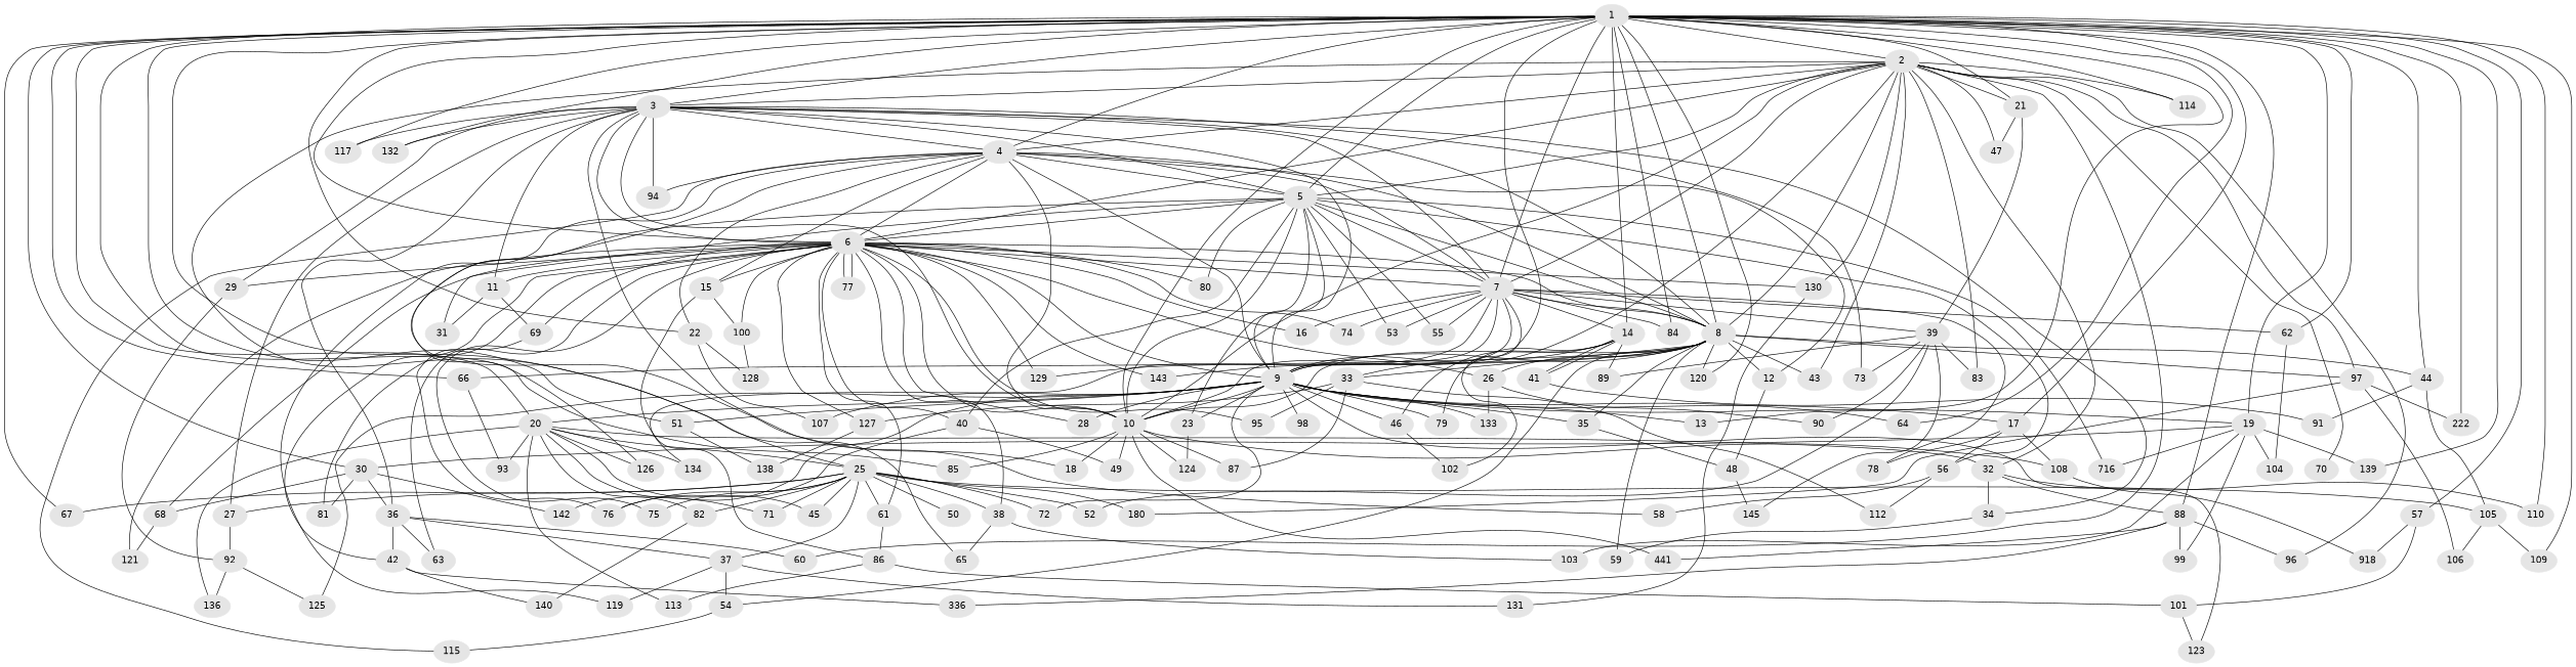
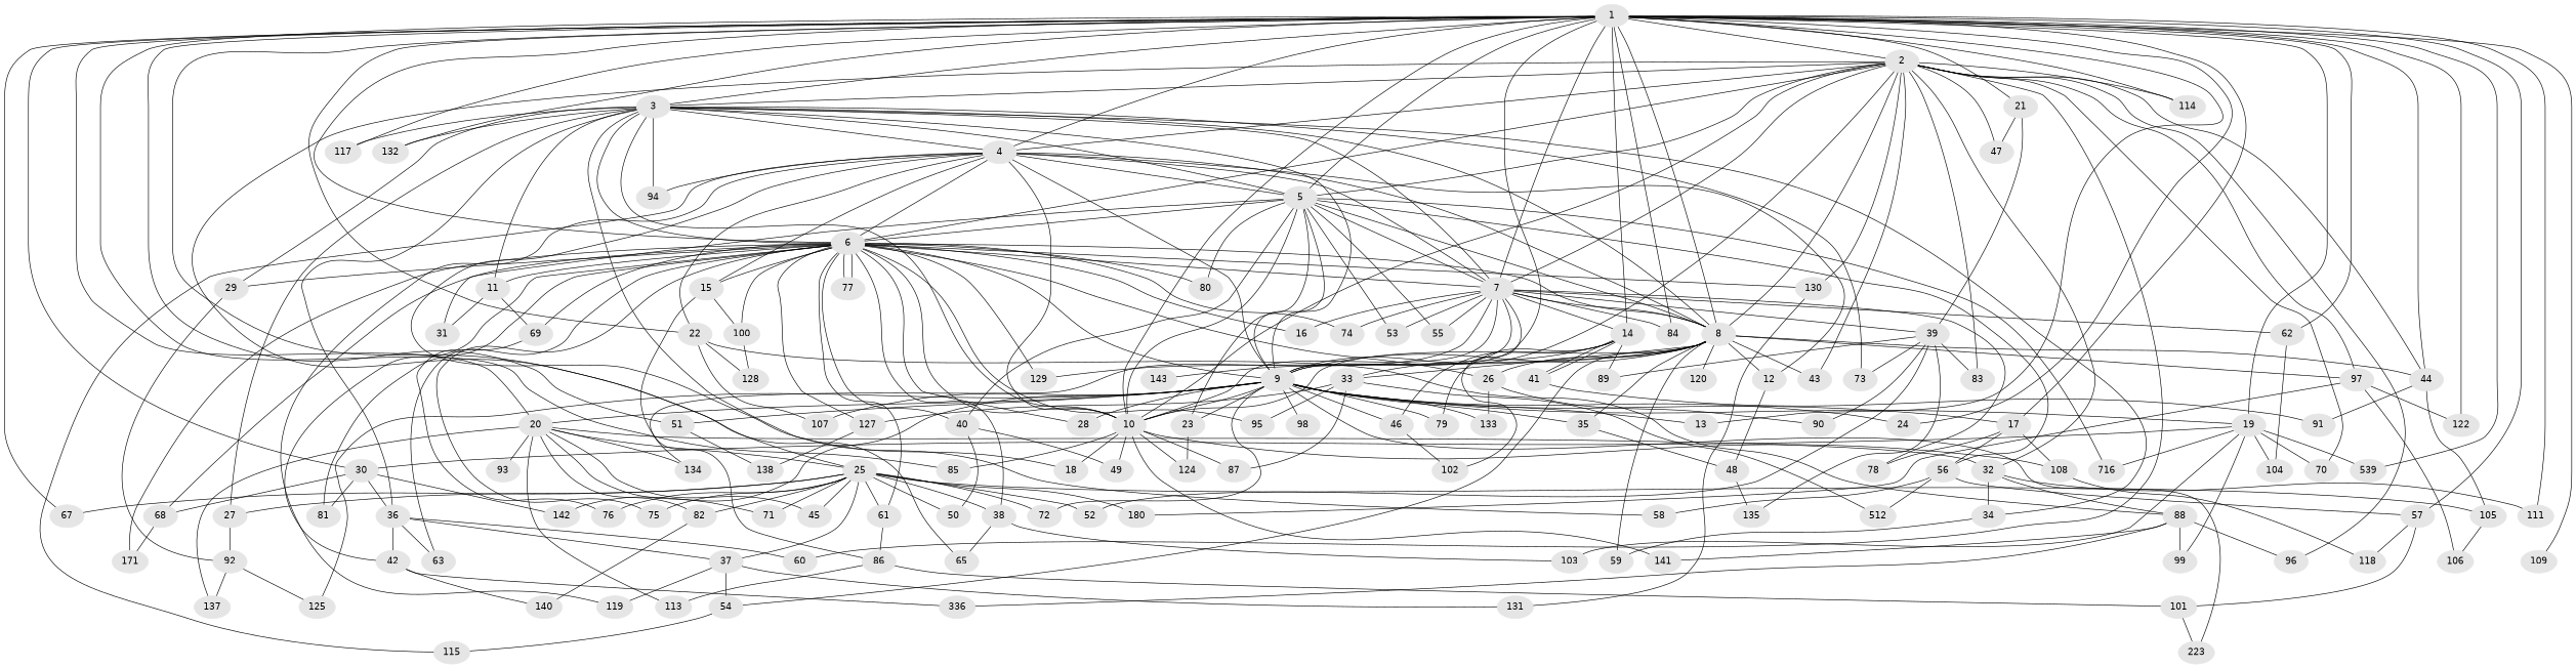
  graph {
    fontname="DejaVu Sans"
    node [color=gray90 fontname="DejaVu Sans" style=filled]
    edge [fontname="DejaVu Sans"]
    1
    2
    3
    4
    5
    6
    7
    8
    9
    10
    13
    14
    17
    19
    20
    21
    22
-   24 [label=64]
+   24
    30
    44
    51
    57
    62
    65
-   66
    67
    84
    85
    88
    109
-   111 [label=110]
+   111
    114
    117
    120
-   122 [label=222]
+   122
    132
-   139
+   139 [label=539]
    25
    32
    43
    47
    60
    70
    83
    96
    97
    130
    11
    27
    29
    34
    36
    58
    73
    94
    12
    15
    18
    115
    119
    23
    31
    40
    53
    55
    56
    80
    n68 [label=716]
-   126
    16
    26
    28
    38
    42
    61
    63
    68
    69
    74
    75
    77
    81
    95
    100
-   121
+   121 [label=171]
    127
    129
    143
    39
    78
    102
    134
    33
    35
    54
    59
    46
    72
    79
    98
    107
-   123
+   123 [label=223]
    125
    133
    142
    49
    87
    108
    124
-   141 [label=441]
+   141
    41
    89
    99
    103
    104
    45
    71
    82
    93
    113
-   137 [label=136]
+   137
    128
    52
    90
-   135 [label=145]
+   135
    105
    91
    138
    101
-   118 [label=918]
+   118
    n131 [label=336]
    37
    50
    76
    n135 [label=180]
    106
    131
    92
    48
    86
-   112
+   112 [label=512]
    140
    1 -- 2
    1 -- 3
    1 -- 4
    1 -- 5
    1 -- 6
    1 -- 7
    1 -- 8
    1 -- 9
    1 -- 10
    1 -- 13
    1 -- 14
    1 -- 17
    1 -- 19
    1 -- 20
    1 -- 21
    1 -- 22
    1 -- 24
    1 -- 30
    1 -- 44
    1 -- 51
    1 -- 57
    1 -- 62
    1 -- 65
-   1 -- 66
    1 -- 67
    1 -- 84
    1 -- 85
-   1 -- 88
+   22 -- 88
    1 -- 109
    1 -- 111
    1 -- 114
    1 -- 117
-   1 -- 120
    1 -- 122
    1 -- 132
    1 -- 139
    2 -- 3
    2 -- 4
    2 -- 5
    2 -- 6
    2 -- 7
    2 -- 8
    2 -- 9
    2 -- 10
-   2 -- 21
+   2 -- 44
    2 -- 114
    2 -- 25
    2 -- 32
    2 -- 43
    2 -- 47
    2 -- 60
    2 -- 70
    2 -- 83
    2 -- 96
    2 -- 97
    2 -- 130
    3 -- 4
    3 -- 5
    3 -- 6
    3 -- 7
    3 -- 8
    3 -- 9
    3 -- 10
    3 -- 117
    3 -- 132
    3 -- 11
    3 -- 27
    3 -- 29
    3 -- 34
    3 -- 36
    3 -- 58
    3 -- 73
    3 -- 94
    4 -- 5
    4 -- 6
    4 -- 7
    4 -- 8
    4 -- 9
    4 -- 10
    4 -- 22
    4 -- 94
    4 -- 12
    4 -- 15
    4 -- 18
    4 -- 115
    4 -- 119
    5 -- 6
    5 -- 7
    5 -- 8
    5 -- 9
    5 -- 10
    5 -- 23
    5 -- 31
    5 -- 40
    5 -- 53
    5 -- 55
    5 -- 56
    5 -- 80
    5 -- n68
-   5 -- 126
    6 -- 7
    6 -- 8
    6 -- 9
    6 -- 10
    6 -- 130
    6 -- 11
    6 -- 29
    6 -- 15
    6 -- 40
    6 -- 80
    6 -- 16
    6 -- 26
    6 -- 28
    6 -- 38
    6 -- 42
    6 -- 61
    6 -- 63
    6 -- 68
    6 -- 69
    6 -- 74
    6 -- 75
    6 -- 77
    6 -- 77
    6 -- 81
    6 -- 95
    6 -- 100
    6 -- 121
    6 -- 127
    6 -- 129
-   6 -- 143
    7 -- 8
    7 -- 9
    7 -- 10
    7 -- 14
    7 -- 62
    7 -- 84
    7 -- 53
    7 -- 55
    7 -- 16
    7 -- 74
    7 -- 39
    7 -- 78
    7 -- 102
    7 -- 134
    8 -- 9
    8 -- 10
    8 -- 44
-   8 -- 66
    8 -- 120
    8 -- 43
    8 -- 97
    8 -- 12
    8 -- 26
    8 -- 129
    8 -- 143
    8 -- 33
    8 -- 35
    8 -- 54
    8 -- 59
    9 -- 10
    9 -- 13
    9 -- 17
    9 -- 19
    9 -- 20
    9 -- 24
    9 -- 51
    9 -- 23
    9 -- 28
    9 -- 35
    9 -- 46
    9 -- 72
    9 -- 79
    9 -- 98
    9 -- 107
    9 -- 123
    9 -- 125
    9 -- 133
    9 -- 142
    10 -- 85
    10 -- 18
    10 -- 49
    10 -- 87
    10 -- 108
    10 -- 124
    10 -- 141
    14 -- 33
    14 -- 46
    14 -- 79
    14 -- 41
    14 -- 41
    14 -- 89
    17 -- 56
    17 -- 78
    17 -- 108
    19 -- 30
    19 -- 139
+   19 -- 70
    19 -- n68
    19 -- 99
    19 -- 103
    19 -- 104
    20 -- 25
    20 -- 32
-   20 -- 126
    20 -- 134
    20 -- 45
    20 -- 71
    20 -- 82
    20 -- 93
    20 -- 113
    20 -- 137
    21 -- 47
    21 -- 39
    22 -- 107
    22 -- 128
    30 -- 36
    30 -- 68
    30 -- 81
    30 -- 142
    44 -- 105
    44 -- 91
    51 -- 138
    57 -- 101
    57 -- 118
    62 -- 104
-   66 -- 93
    88 -- 96
    88 -- 141
    88 -- 99
    88 -- n131
    25 -- 67
    25 -- 27
    25 -- 38
    25 -- 61
    25 -- 75
    25 -- 72
    25 -- 45
    25 -- 71
    25 -- 82
    25 -- 52
    25 -- 105
    25 -- 37
    25 -- 50
    25 -- 76
    25 -- n135
    32 -- 88
    32 -- 111
    32 -- 34
    97 -- 122
    97 -- n135
    97 -- 106
    130 -- 131
    11 -- 31
    11 -- 69
    27 -- 92
    29 -- 92
    34 -- 59
    36 -- 60
    36 -- 42
    36 -- 63
    36 -- 37
    12 -- 48
    15 -- 100
    15 -- 86
    23 -- 124
    40 -- 49
-   40 -- 76
+   40 -- 50
+   56 -- 57
    56 -- 58
    56 -- 112
    26 -- 133
    26 -- 90
    38 -- 65
    38 -- 103
    42 -- n131
    42 -- 140
    61 -- 86
    68 -- 121
    69 -- 76
    100 -- 128
    127 -- 138
    39 -- 83
    39 -- 73
    39 -- 89
    39 -- 52
    39 -- 90
    39 -- 135
    33 -- 95
    33 -- 127
    33 -- 87
    33 -- 112
    35 -- 48
    54 -- 115
    46 -- 102
    108 -- 118
    41 -- 91
    82 -- 140
-   105 -- 109
    105 -- 106
    101 -- 123
    37 -- 119
    37 -- 54
    37 -- 131
    92 -- 125
    92 -- 137
    48 -- 135
    86 -- 113
    86 -- 101
  }
